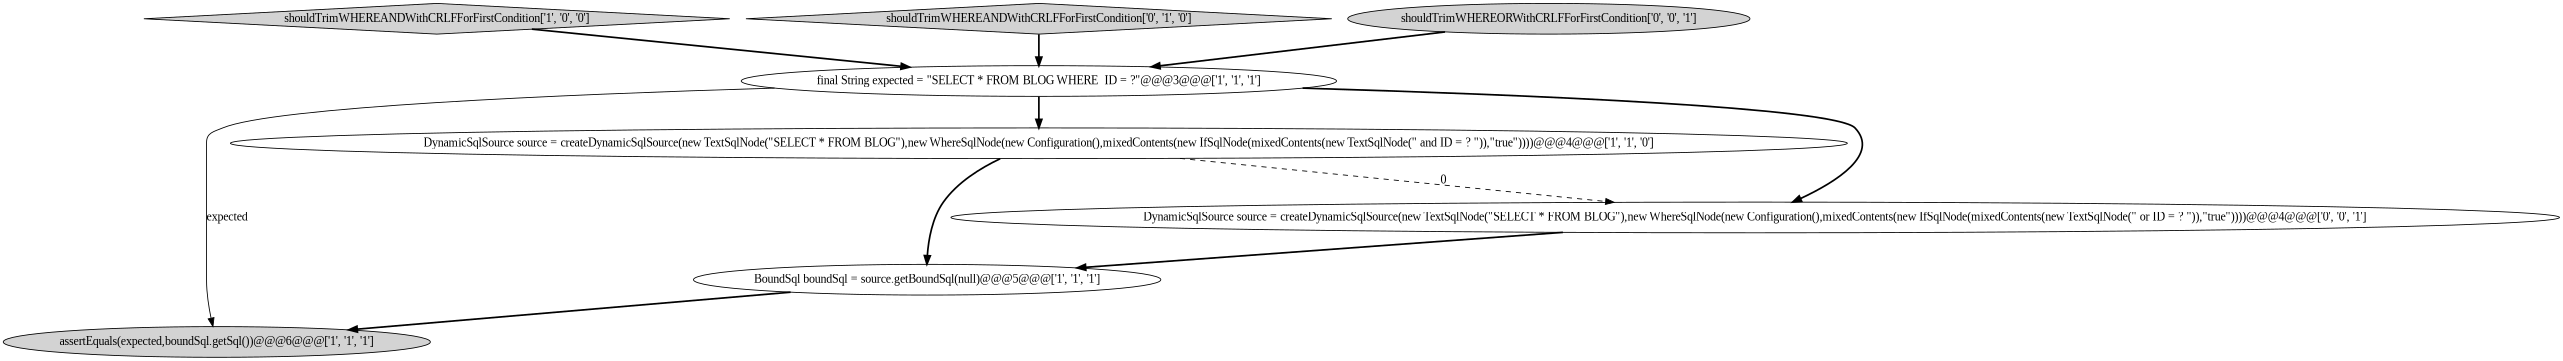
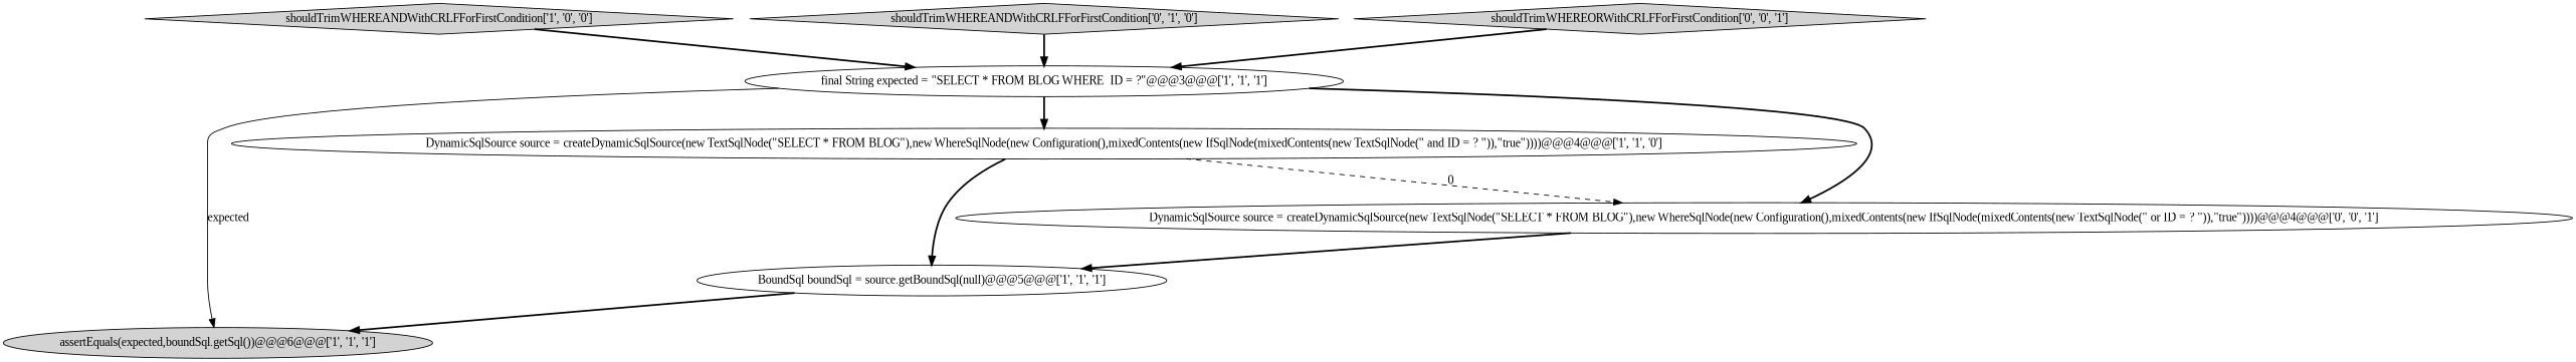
  digraph {
    fontname="Liberation Serif"
    node [fillcolor=white shape=ellipse style=filled fontname="Liberation Serif"]
    edge [style=bold fontname="Liberation Serif"]
    n1 [label="DynamicSqlSource source = createDynamicSqlSource(new TextSqlNode(\"SELECT * FROM BLOG\"),new WhereSqlNode(new Configuration(),mixedContents(new IfSqlNode(mixedContents(new TextSqlNode(\" or ID = ? \")),\"true\"))))@@@4@@@['0', '0', '1']"]
    n2 [label="BoundSql boundSql = source.getBoundSql(null)@@@5@@@['1', '1', '1']"]
    n3 [fillcolor=lightgray label="assertEquals(expected,boundSql.getSql())@@@6@@@['1', '1', '1']"]
    n4 [fillcolor=lightgray label="shouldTrimWHEREANDWithCRLFForFirstCondition['1', '0', '0']" shape=diamond]
    n5 [label="final String expected = \"SELECT * FROM BLOG WHERE  ID = ?\"@@@3@@@['1', '1', '1']"]
    n6 [label="DynamicSqlSource source = createDynamicSqlSource(new TextSqlNode(\"SELECT * FROM BLOG\"),new WhereSqlNode(new Configuration(),mixedContents(new IfSqlNode(mixedContents(new TextSqlNode(\" and ID = ? \")),\"true\"))))@@@4@@@['1', '1', '0']"]
    n7 [fillcolor=lightgray label="shouldTrimWHEREANDWithCRLFForFirstCondition['0', '1', '0']" shape=diamond]
-   n8 [fillcolor=lightgray label="shouldTrimWHEREORWithCRLFForFirstCondition['0', '0', '1']"]
+   n8 [fillcolor=lightgray label="shouldTrimWHEREORWithCRLFForFirstCondition['0', '0', '1']" shape=diamond]
    n1 -> n2
    n2 -> n3
    n4 -> n5
    n5 -> n1
    n5 -> n3 [label=expected style=solid]
    n5 -> n6
    n6 -> n1 [label=0 style=dashed]
    n6 -> n2
    n7 -> n5
    n8 -> n5
  }
